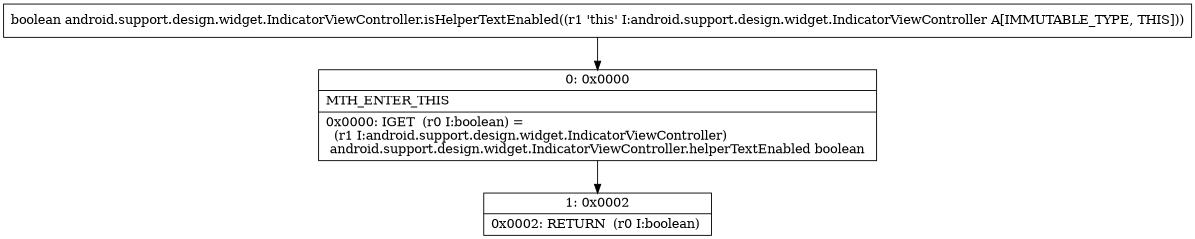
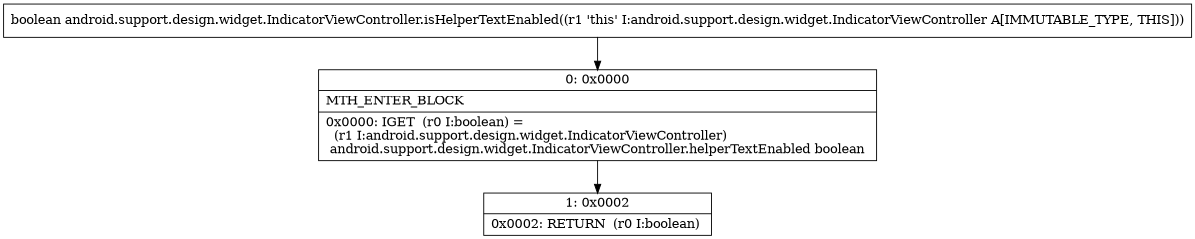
  digraph {
    node [shape=record]
-   n1 [label="{0\:\ 0x0000|MTH_ENTER_THIS\l|0x0000: IGET  (r0 I:boolean) = \l  (r1 I:android.support.design.widget.IndicatorViewController)\l android.support.design.widget.IndicatorViewController.helperTextEnabled boolean \l}"]
+   n1 [label="{0\:\ 0x0000|MTH_ENTER_BLOCK\l|0x0000: IGET  (r0 I:boolean) = \l  (r1 I:android.support.design.widget.IndicatorViewController)\l android.support.design.widget.IndicatorViewController.helperTextEnabled boolean \l}"]
    n2 [label="{1\:\ 0x0002|0x0002: RETURN  (r0 I:boolean) \l}"]
    n3 [label="{boolean android.support.design.widget.IndicatorViewController.isHelperTextEnabled((r1 'this' I:android.support.design.widget.IndicatorViewController A[IMMUTABLE_TYPE, THIS])) }"]
    n1 -> n2
    n3 -> n1
  }
